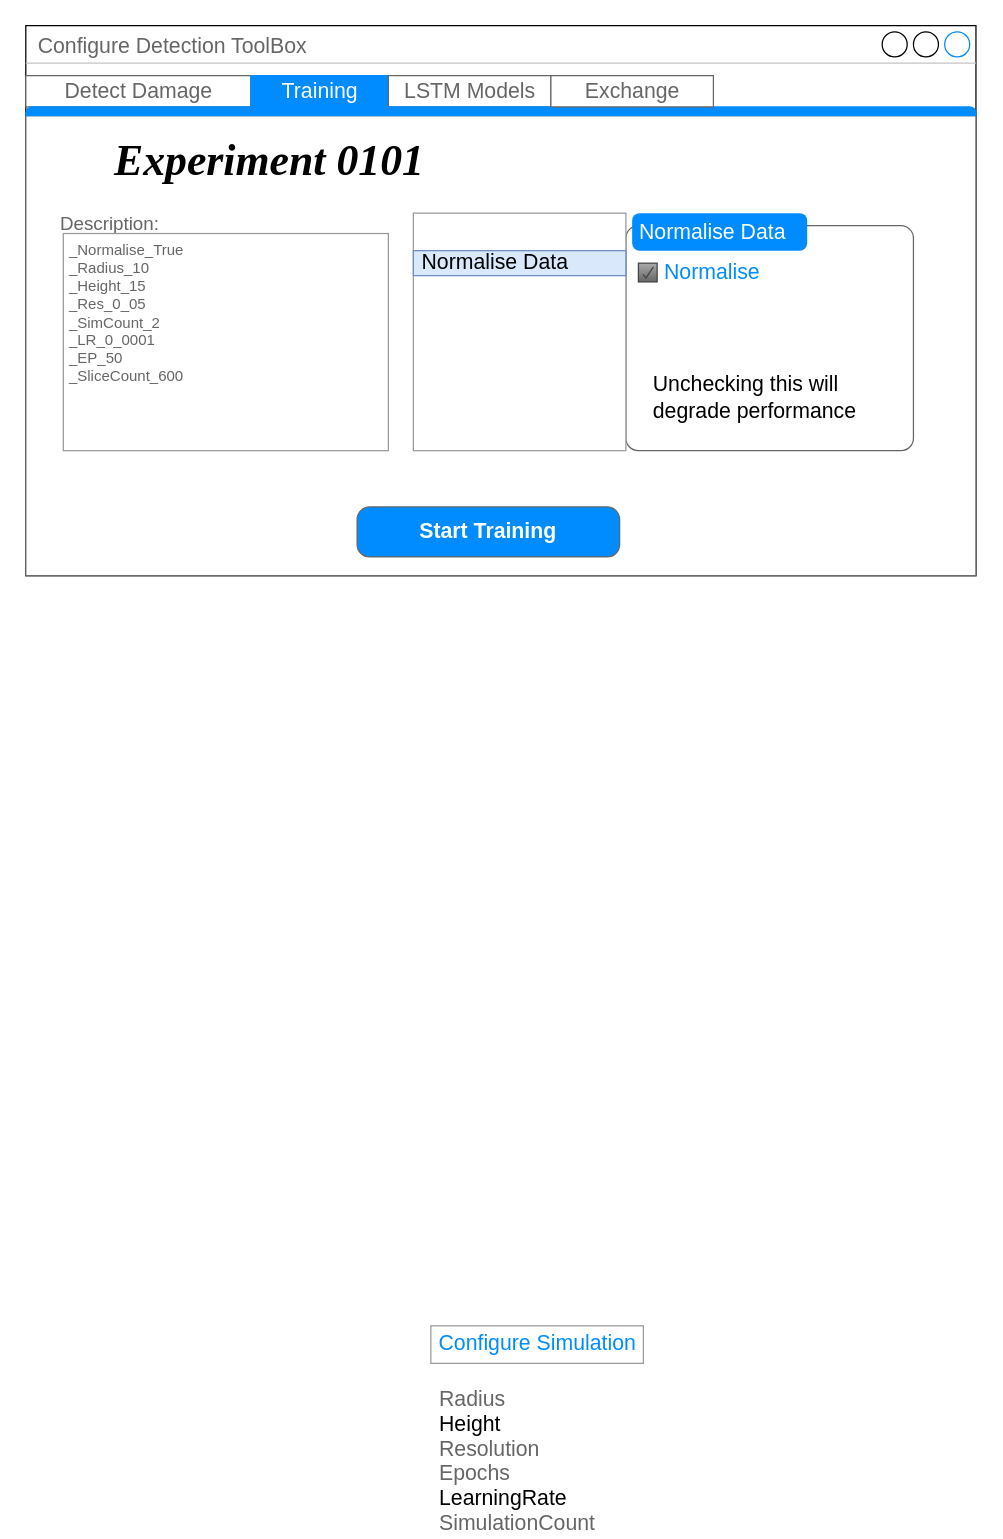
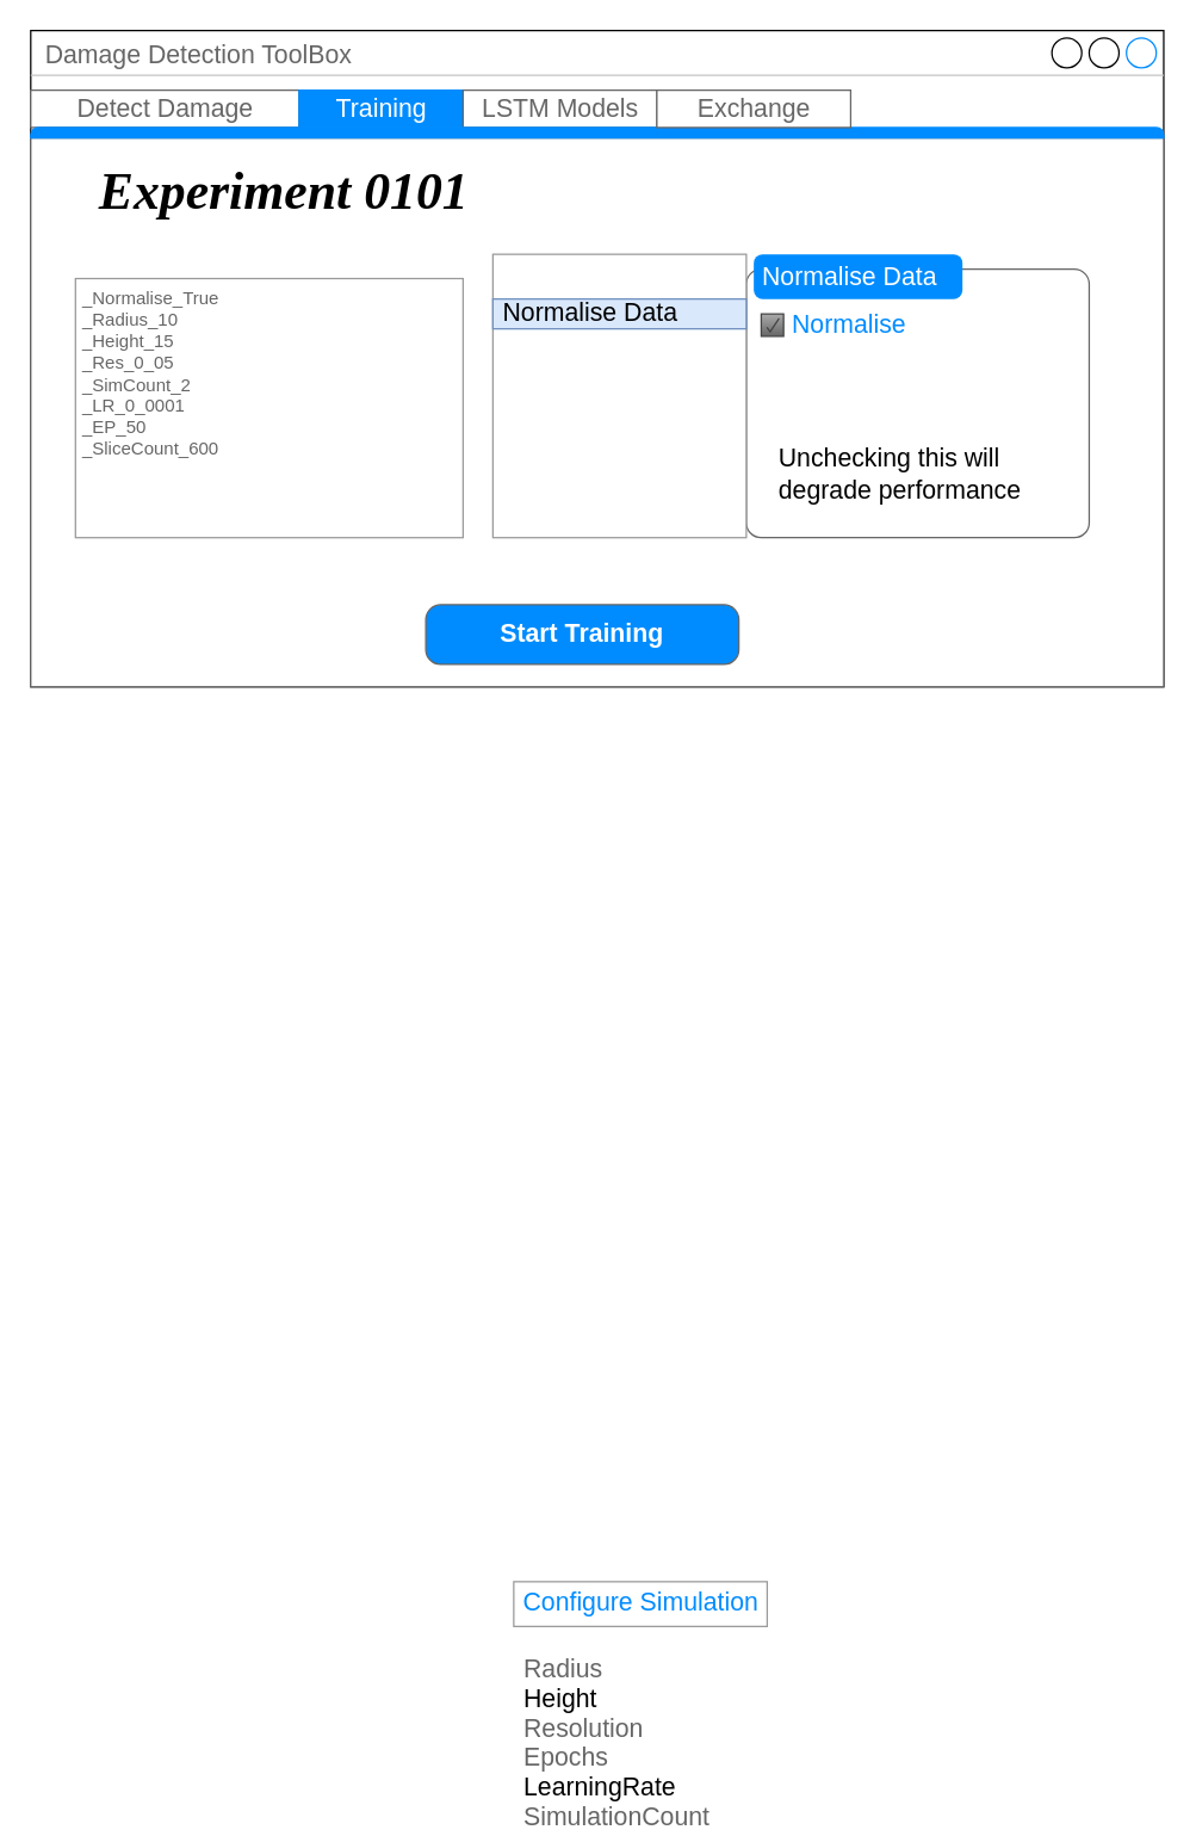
  <mxCell id="0" />
  <mxCell id="1" parent="0" />
- <mxCell id="2" value="Configure Detection ToolBox" style="strokeWidth=1;shadow=0;dashed=0;align=center;html=1;shape=mxgraph.mockup.containers.window;align=left;verticalAlign=top;spacingLeft=8;strokeColor2=#008cff;strokeColor3=#c4c4c4;fontColor=#666666;mainText=;fontSize=17;labelBackgroundColor=none;" parent="1" vertex="1"><mxGeometry x="20" y="20" width="760" height="440" as="geometry" /></mxCell>
+ <mxCell id="2" value="Damage Detection ToolBox" style="strokeWidth=1;shadow=0;dashed=0;align=center;html=1;shape=mxgraph.mockup.containers.window;align=left;verticalAlign=top;spacingLeft=8;strokeColor2=#008cff;strokeColor3=#c4c4c4;fontColor=#666666;mainText=;fontSize=17;labelBackgroundColor=none;" parent="1" vertex="1"><mxGeometry x="20" y="20" width="760" height="440" as="geometry" /></mxCell>
  <mxCell id="3" value="" style="strokeWidth=1;shadow=0;dashed=0;align=center;html=1;shape=mxgraph.mockup.containers.marginRect2;rectMarginTop=32;strokeColor=#666666;gradientColor=none;" parent="1" vertex="1"><mxGeometry x="20" y="60" width="760" height="400" as="geometry" /></mxCell>
  <mxCell id="4" value="Detect Damage" style="strokeColor=inherit;fillColor=inherit;gradientColor=inherit;strokeWidth=1;shadow=0;dashed=0;align=center;html=1;shape=mxgraph.mockup.containers.rrect;rSize=0;fontSize=17;fontColor=#666666;gradientColor=none;" parent="3" vertex="1"><mxGeometry width="180" height="25" relative="1" as="geometry"><mxPoint as="offset" /></mxGeometry></mxCell>
  <mxCell id="5" value="Training" style="strokeWidth=1;shadow=0;dashed=0;align=center;html=1;shape=mxgraph.mockup.containers.rrect;rSize=0;fontSize=17;fontColor=#ffffff;strokeColor=#008cff;fillColor=#008cff;" parent="3" vertex="1"><mxGeometry width="110" height="25" relative="1" as="geometry"><mxPoint x="180" as="offset" /></mxGeometry></mxCell>
  <mxCell id="6" value="LSTM Models" style="strokeColor=inherit;fillColor=inherit;gradientColor=inherit;strokeWidth=1;shadow=0;dashed=0;align=center;html=1;shape=mxgraph.mockup.containers.rrect;rSize=0;fontSize=17;fontColor=#666666;gradientColor=none;" parent="3" vertex="1"><mxGeometry width="130" height="25" relative="1" as="geometry"><mxPoint x="290" as="offset" /></mxGeometry></mxCell>
  <mxCell id="7" value="" style="strokeWidth=1;shadow=0;dashed=0;align=center;html=1;shape=mxgraph.mockup.containers.topButton;rSize=5;strokeColor=#008cff;fillColor=#008cff;gradientColor=none;resizeWidth=1;movable=0;deletable=1;" parent="3" vertex="1"><mxGeometry width="760" height="7" relative="1" as="geometry"><mxPoint y="25" as="offset" /></mxGeometry></mxCell>
  <mxCell id="8" value="" style="shape=mxgraph.mockup.containers.marginRect;rectMarginTop=10;strokeColor=#666666;strokeWidth=1;dashed=0;rounded=1;arcSize=5;recursiveResize=0;" parent="3" vertex="1"><mxGeometry x="480" y="110" width="230" height="190" as="geometry" /></mxCell>
  <mxCell id="9" value="Normalise Data" style="shape=rect;strokeColor=none;fillColor=#008cff;strokeWidth=1;dashed=0;rounded=1;arcSize=20;fontColor=#ffffff;fontSize=17;spacing=2;spacingTop=-2;align=left;autosize=1;spacingLeft=4;resizeWidth=0;resizeHeight=0;perimeter=none;" parent="8" vertex="1"><mxGeometry x="5" width="140" height="30" as="geometry" /></mxCell>
  <mxCell id="10" value="Normalise" style="strokeWidth=1;shadow=0;dashed=0;align=center;html=1;shape=mxgraph.mockup.forms.checkbox;rSize=0;resizable=0;fillColor=#aaaaaa;strokeColor=#444444;gradientColor=#666666;align=left;spacingLeft=4;fontSize=17;fontColor=#008cff;labelPosition=right;" parent="8" vertex="1"><mxGeometry x="10" y="40" width="15" height="15" as="geometry" /></mxCell>
  <mxCell id="11" value="Unchecking this will degrade performance" style="text;html=1;strokeColor=none;fillColor=none;align=left;verticalAlign=middle;whiteSpace=wrap;rounded=0;fontFamily=Helvetica;fontSize=17;" parent="8" vertex="1"><mxGeometry x="20" y="116" width="170" height="63" as="geometry" /></mxCell>
- <mxCell id="12" value="Experiment 0101" style="text;html=1;strokeColor=none;fillColor=none;align=center;verticalAlign=middle;whiteSpace=wrap;rounded=0;fontSize=35;fontStyle=3;fontFamily=Comic Sans MS;" parent="3" vertex="1"><mxGeometry x="45" y="60.004" width="300" height="15.385" as="geometry" /></mxCell>
+ <mxCell id="12" value="Experiment 0101" style="text;html=1;strokeColor=none;fillColor=none;align=center;verticalAlign=middle;whiteSpace=wrap;rounded=0;fontSize=35;fontStyle=3;fontFamily=Comic Sans MS;" parent="3" vertex="1"><mxGeometry x="20" y="60.004" width="300" height="15.385" as="geometry" /></mxCell>
  <mxCell id="13" value="Start Training" style="strokeWidth=1;shadow=0;dashed=0;align=center;html=1;shape=mxgraph.mockup.buttons.button;strokeColor=#666666;fontColor=#ffffff;mainText=;buttonStyle=round;fontSize=17;fontStyle=1;fillColor=#008cff;whiteSpace=wrap;" parent="3" vertex="1"><mxGeometry x="265" y="345" width="210" height="40" as="geometry" /></mxCell>
- <mxCell id="14" value="Description:" style="strokeWidth=1;shadow=0;dashed=0;align=center;html=1;shape=mxgraph.mockup.forms.anchor;align=right;spacingRight=2;fontColor=#666666;fontSize=15;" parent="3" vertex="1"><mxGeometry x="30" y="110" width="80" height="16.286" as="geometry" /></mxCell>
  <mxCell id="15" value="_Normalise_True&lt;br&gt;_Radius_10&lt;br&gt;_Height_15&lt;br&gt;_Res_0_05&lt;br&gt;_SimCount_2&lt;br&gt;_LR_0_0001&lt;br&gt;_EP_50&lt;br&gt;_SliceCount_600" style="strokeWidth=1;shadow=0;dashed=0;align=center;html=1;shape=mxgraph.mockup.forms.rrect;fillColor=#ffffff;rSize=0;fontColor=#666666;align=left;spacingLeft=3;strokeColor=#999999;verticalAlign=top;whiteSpace=wrap;" parent="3" vertex="1"><mxGeometry x="30" y="126.286" width="260" height="173.714" as="geometry" /></mxCell>
  <mxCell id="16" value="Exchange" style="strokeColor=inherit;fillColor=inherit;gradientColor=inherit;strokeWidth=1;shadow=0;dashed=0;align=center;html=1;shape=mxgraph.mockup.containers.rrect;rSize=0;fontSize=17;fontColor=#666666;gradientColor=none;" parent="3" vertex="1"><mxGeometry width="130" height="25" relative="1" as="geometry"><mxPoint x="420" as="offset" /></mxGeometry></mxCell>
  <mxCell id="17" value="" style="strokeWidth=1;shadow=0;dashed=0;align=center;html=1;shape=mxgraph.mockup.forms.rrect;rSize=0;strokeColor=#999999;fillColor=#ffffff;" parent="1" vertex="1"><mxGeometry x="330" y="170" width="170" height="190" as="geometry" /></mxCell>
  <mxCell id="18" value="Configure Simulation" style="strokeWidth=1;shadow=0;dashed=0;align=center;html=1;shape=mxgraph.mockup.forms.rrect;rSize=0;strokeColor=#999999;fontColor=#008cff;fontSize=17;fillColor=#ffffff;resizeWidth=1;" parent="1" vertex="1"><mxGeometry width="170" height="30" relative="1" as="geometry"><mxPoint x="344" y="1060" as="offset" /></mxGeometry></mxCell>
  <mxCell id="19" value="Radius" style="strokeWidth=1;shadow=0;dashed=0;align=center;html=1;shape=mxgraph.mockup.forms.anchor;fontSize=17;fontColor=#666666;align=left;spacingLeft=5;resizeWidth=1;" parent="1" vertex="1"><mxGeometry width="170" height="20" relative="1" as="geometry"><mxPoint x="344" y="1110" as="offset" /></mxGeometry></mxCell>
  <mxCell id="20" value="Height" style="strokeWidth=1;shadow=0;dashed=0;align=center;html=1;shape=mxgraph.mockup.forms.rrect;rSize=0;fontSize=17;align=left;spacingLeft=5;resizeWidth=1;strokeColor=none;" parent="1" vertex="1"><mxGeometry width="170" height="20" relative="1" as="geometry"><mxPoint x="344" y="1130" as="offset" /></mxGeometry></mxCell>
  <mxCell id="21" value="Resolution" style="strokeWidth=1;shadow=0;dashed=0;align=center;html=1;shape=mxgraph.mockup.forms.anchor;fontSize=17;fontColor=#666666;align=left;spacingLeft=5;resizeWidth=1;" parent="1" vertex="1"><mxGeometry width="170" height="20" relative="1" as="geometry"><mxPoint x="344" y="1150" as="offset" /></mxGeometry></mxCell>
  <mxCell id="22" value="Normalise Data" style="rounded=0;whiteSpace=wrap;html=1;strokeColor=#6c8ebf;fillColor=#dae8fc;fontFamily=Helvetica;fontSize=17;align=left;spacingLeft=5;" parent="1" vertex="1"><mxGeometry x="330" y="200" width="170" height="20" as="geometry" /></mxCell>
  <mxCell id="23" value="Epochs" style="strokeWidth=1;shadow=0;dashed=0;align=center;html=1;shape=mxgraph.mockup.forms.anchor;fontSize=17;fontColor=#666666;align=left;spacingLeft=5;resizeWidth=1;" parent="1" vertex="1"><mxGeometry width="170" height="20" relative="1" as="geometry"><mxPoint x="344" y="1169" as="offset" /></mxGeometry></mxCell>
  <mxCell id="24" value="LearningRate" style="strokeWidth=1;shadow=0;dashed=0;align=center;html=1;shape=mxgraph.mockup.forms.rrect;rSize=0;fontSize=17;align=left;spacingLeft=5;resizeWidth=1;strokeColor=none;" parent="1" vertex="1"><mxGeometry width="170" height="20" relative="1" as="geometry"><mxPoint x="344" y="1189" as="offset" /></mxGeometry></mxCell>
  <mxCell id="25" value="SimulationCount" style="strokeWidth=1;shadow=0;dashed=0;align=center;html=1;shape=mxgraph.mockup.forms.anchor;fontSize=17;fontColor=#666666;align=left;spacingLeft=5;resizeWidth=1;" parent="1" vertex="1"><mxGeometry width="170" height="20" relative="1" as="geometry"><mxPoint x="344" y="1209" as="offset" /></mxGeometry></mxCell>
